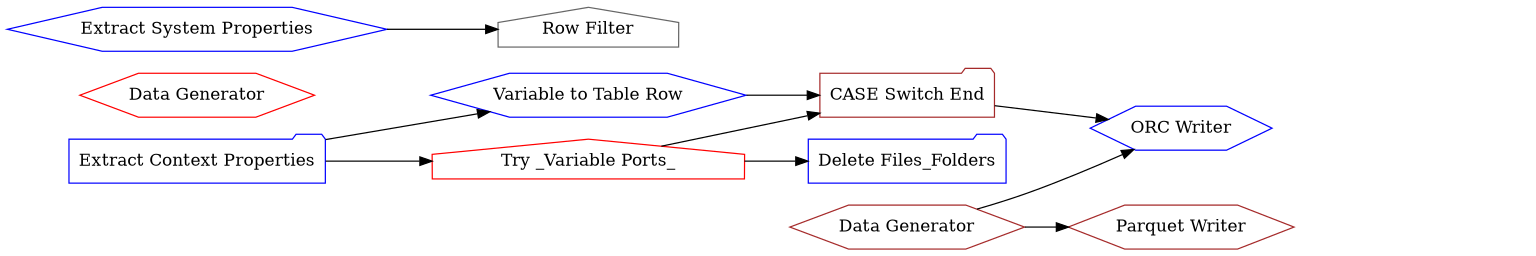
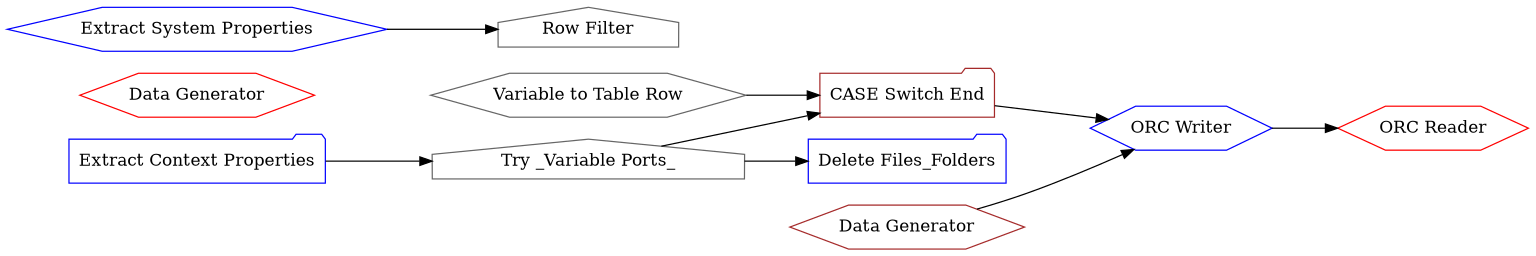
  digraph {
    rankdir=LR
    node [color=blue shape=hexagon]
    n1 [label="Extract Context Properties" shape=folder]
-   n2 [label="Variable to Table Row"]
-   n3 [color=red label="Try _Variable Ports_" shape=house]
+   n2 [color=gray40 label="Variable to Table Row"]
+   n3 [color=gray40 label="Try _Variable Ports_" shape=house]
    n4 [color=brown label="CASE Switch End" shape=folder]
    n5 [label="Delete Files_Folders" shape=folder]
    n6 [color=brown label="Data Generator"]
    n7 [label="ORC Writer"]
-   n8 [color=brown label="Parquet Writer"]
+   n9 [color=red label="ORC Reader"]
    n10 [color=red label="Data Generator"]
    n11 [label="Extract System Properties"]
    n12 [color=gray40 label="Row Filter" shape=house]
-   n1 -> n2
    n1 -> n3
    n2 -> n4
    n3 -> n4
    n3 -> n5
    n4 -> n7
    n6 -> n7
-   n6 -> n8
+   n7 -> n9
    n11 -> n12
  }
